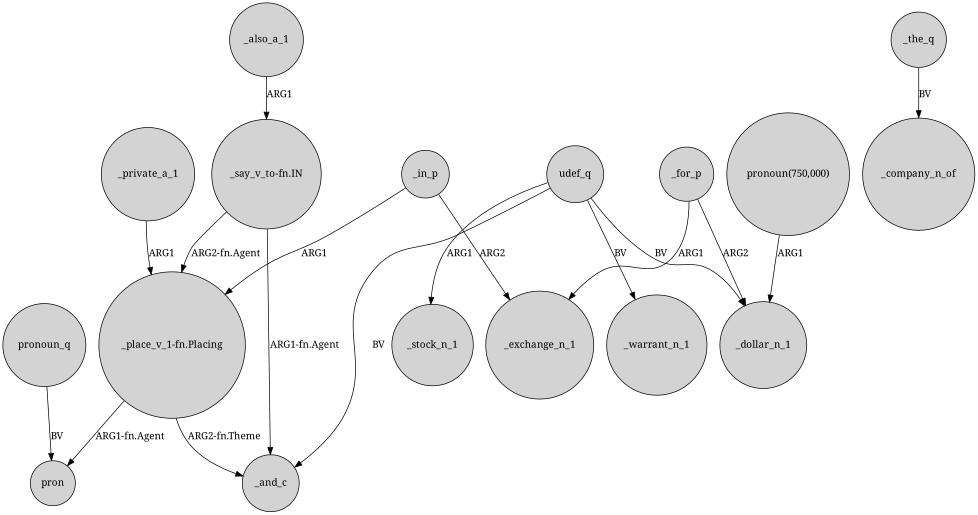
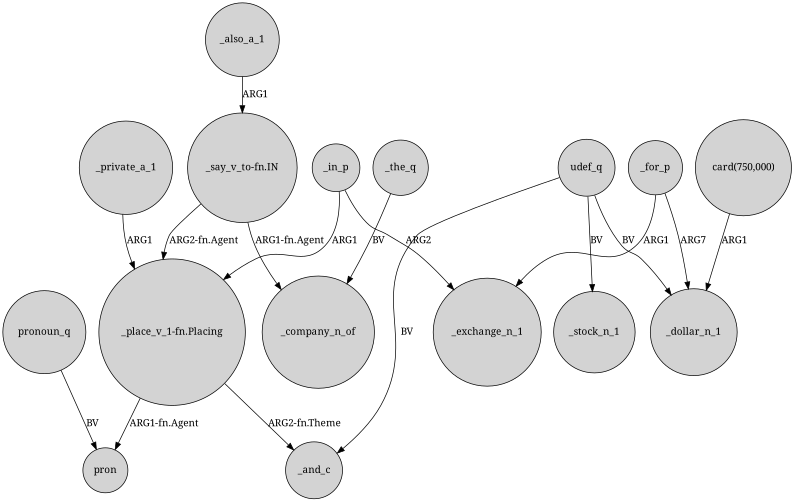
  digraph {
    fontname="Noto Serif"
    node [fontname="Noto Serif" shape=circle style=filled]
    edge [fontname="Noto Serif"]
    "_place_v_1-fn.Placing"
    pron
    _and_c
    "_say_v_to-fn.IN"
    _company_n_of
    udef_q
    _stock_n_1
-   _warrant_n_1
    _dollar_n_1
    _in_p
    _exchange_n_1
    _also_a_1
    _for_p
-   "card(750,000)" [label="pronoun(750,000)"]
+   "card(750,000)"
    _the_q
    _private_a_1
    pronoun_q
    "_place_v_1-fn.Placing" -> pron [label="ARG1-fn.Agent"]
    "_place_v_1-fn.Placing" -> _and_c [label="ARG2-fn.Theme"]
    "_say_v_to-fn.IN" -> "_place_v_1-fn.Placing" [label="ARG2-fn.Agent"]
-   "_say_v_to-fn.IN" -> _and_c [label="ARG1-fn.Agent"]
+   "_say_v_to-fn.IN" -> _company_n_of [label="ARG1-fn.Agent"]
    udef_q -> _and_c [label=BV]
-   udef_q -> _stock_n_1 [label=ARG1]
-   udef_q -> _warrant_n_1 [label=BV]
+   udef_q -> _stock_n_1 [label=BV]
    udef_q -> _dollar_n_1 [label=BV]
    _in_p -> "_place_v_1-fn.Placing" [label=ARG1]
    _in_p -> _exchange_n_1 [label=ARG2]
    _also_a_1 -> "_say_v_to-fn.IN" [label=ARG1]
-   _for_p -> _dollar_n_1 [label=ARG2]
+   _for_p -> _dollar_n_1 [label=ARG7]
    _for_p -> _exchange_n_1 [label=ARG1]
    "card(750,000)" -> _dollar_n_1 [label=ARG1]
    _the_q -> _company_n_of [label=BV]
    _private_a_1 -> "_place_v_1-fn.Placing" [label=ARG1]
    pronoun_q -> pron [label=BV]
  }
